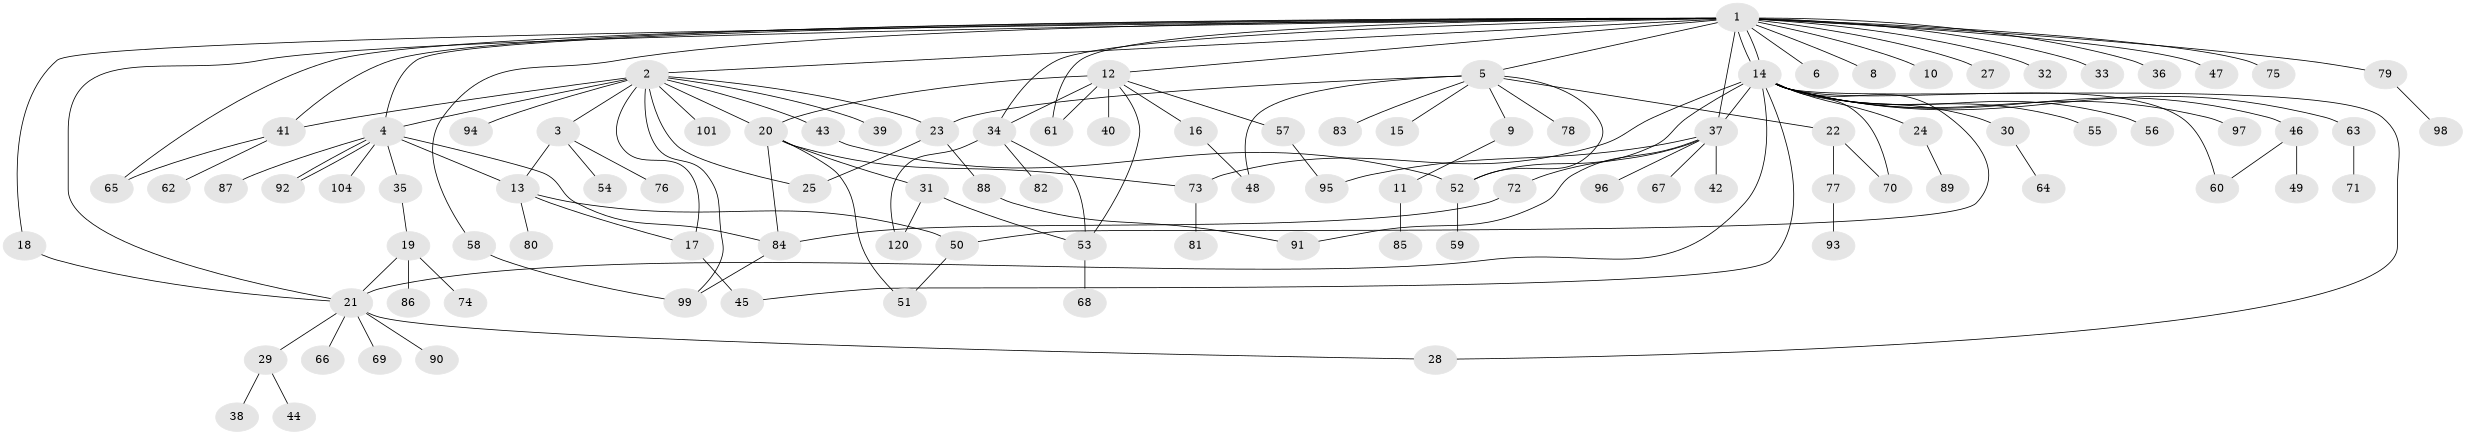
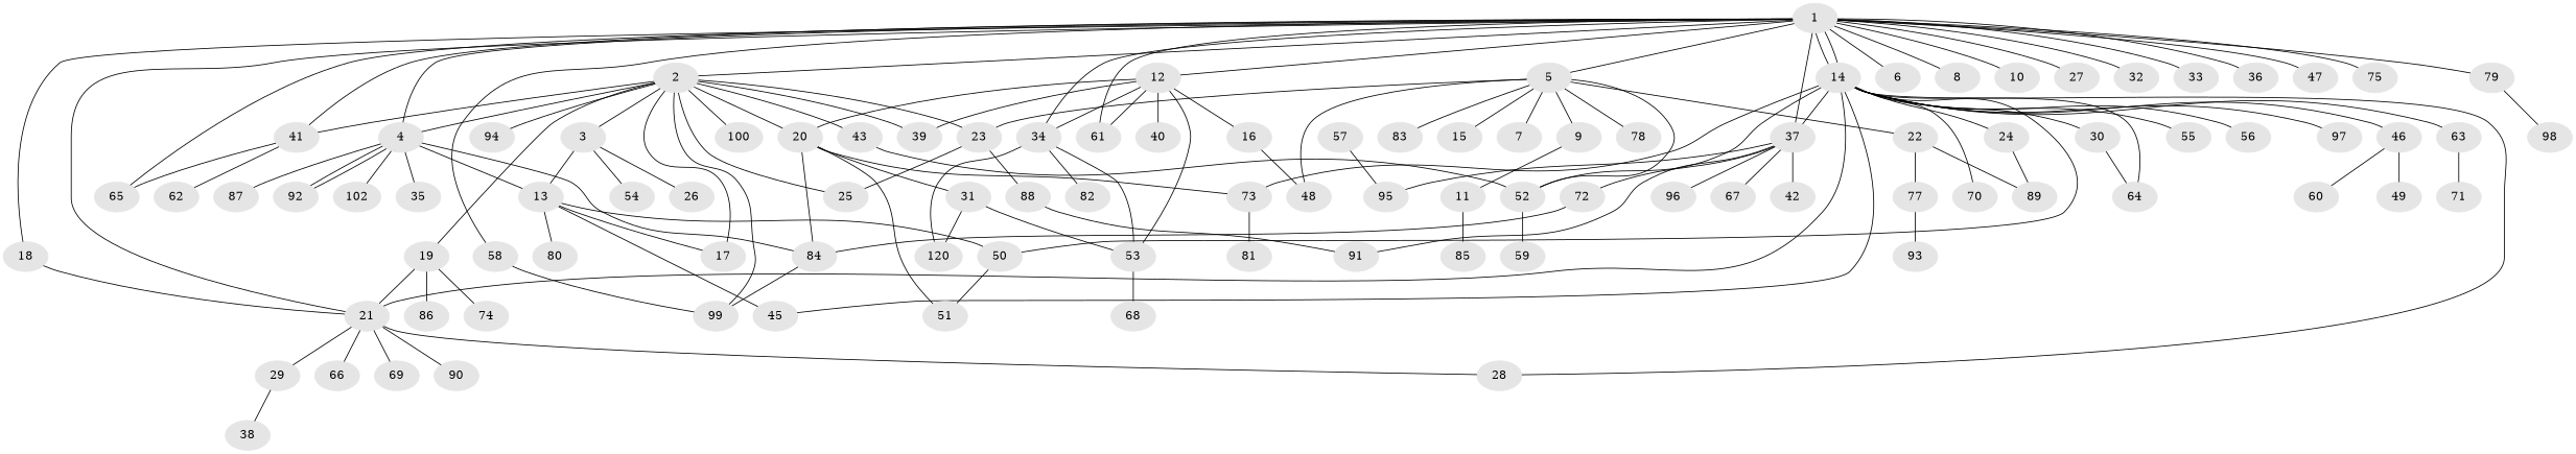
  graph {
    node [color=gray90 style=filled]
    1
    2
    4
    5
    6
    8
    10
    12
    14
    18
    21
    27
    32
    33
    34
    36
    37
    41
    47
    58
    61
    65
    75
    79
    3
    17
    19
    20
    23
    25
    39
    43
    94
    99
-   101
+   101 [label=100]
    13
    35
    84
    87
    92
-   102 [label=104]
+   102
+   7
    9
    15
    22
    48
    52
    78
    83
    16
    40
    53
    57
    50
    24
    28
    30
    45
    46
    55
    56
    60
    63
    70
    73
    97
    29
    66
    69
    90
    n71 [label=120]
    82
    42
    67
    72
    91
    95
    96
    62
    98
-   26 [label=76]
+   26
    54
    74
    86
    31
    51
    88
    80
    11
    77
    59
    85
    68
    89
    64
    49
    71
    81
    38
-   44
    93
    1 -- 2
    1 -- 4
    1 -- 5
    1 -- 6
    1 -- 8
    1 -- 10
    1 -- 12
    1 -- 14
    1 -- 14
    1 -- 18
    1 -- 21
    1 -- 27
    1 -- 32
    1 -- 33
    1 -- 34
    1 -- 36
    1 -- 37
    1 -- 41
    1 -- 47
    1 -- 58
    1 -- 61
    1 -- 65
    1 -- 75
    1 -- 79
    2 -- 4
    2 -- 41
    2 -- 3
    2 -- 17
-   35 -- 19
+   2 -- 19
    2 -- 20
    2 -- 23
    2 -- 25
    2 -- 39
    2 -- 43
    2 -- 94
    2 -- 99
    2 -- 101
    4 -- 13
    4 -- 35
    4 -- 84
    4 -- 87
    4 -- 92
    4 -- 92
    4 -- 102
    5 -- 23
+   5 -- 7
    5 -- 9
    5 -- 15
    5 -- 22
    5 -- 48
    5 -- 52
    5 -- 78
    5 -- 83
    12 -- 34
    12 -- 61
    12 -- 20
    12 -- 16
    12 -- 40
    12 -- 53
-   12 -- 57
+   12 -- 39
    14 -- 21
    14 -- 37
    14 -- 52
    14 -- 50
    14 -- 24
    14 -- 28
    14 -- 30
    14 -- 45
    14 -- 46
    14 -- 55
    14 -- 56
-   14 -- 60
+   14 -- 64
    14 -- 63
    14 -- 70
    14 -- 73
    14 -- 97
    18 -- 21
    21 -- 28
    21 -- 29
    21 -- 66
    21 -- 69
    21 -- 90
    34 -- 53
    34 -- n71
    34 -- 82
    37 -- 42
    37 -- 67
    37 -- 72
    37 -- 91
    37 -- 95
    37 -- 96
    41 -- 65
    41 -- 62
    58 -- 99
    79 -- 98
    3 -- 13
    3 -- 26
    3 -- 54
-   17 -- 45
+   13 -- 45
    19 -- 21
    19 -- 74
    19 -- 86
    20 -- 84
    20 -- 73
    20 -- 31
    20 -- 51
    23 -- 25
    23 -- 88
    43 -- 52
    13 -- 17
    13 -- 50
    13 -- 80
    84 -- 99
    9 -- 11
-   22 -- 70
+   22 -- 89
    22 -- 77
    52 -- 59
    16 -- 48
    53 -- 68
    57 -- 95
    50 -- 51
    24 -- 89
    30 -- 64
    46 -- 60
    46 -- 49
    63 -- 71
    73 -- 81
    29 -- 38
-   29 -- 44
    72 -- 84
    31 -- 53
    31 -- n71
    88 -- 91
    11 -- 85
    77 -- 93
  }
